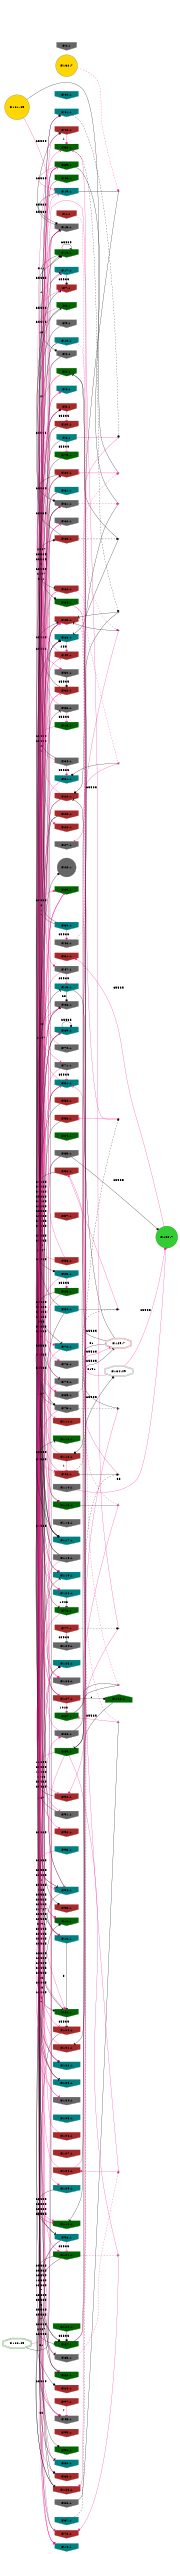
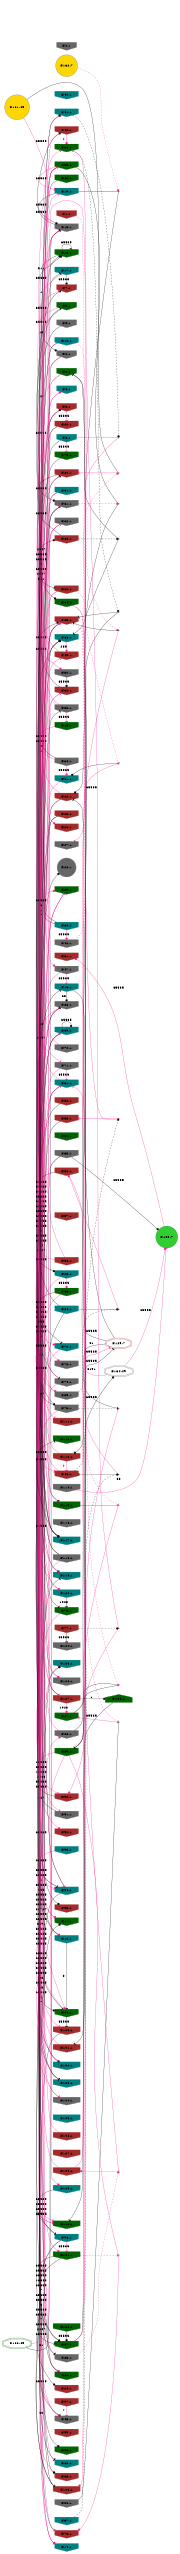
  digraph {
    rankdir=LR
    node [shape=invhouse style=filled color=brown]
    rankInputs [shape=circle style=invisible color=""]
    n2 [color=gray40 label="#0:1"]
    n3 [label="#1:1"]
    n4 [color=gray40 label="#2:1"]
    n5 [color=darkgreen label="#3:1"]
    n6 [color=teal label="#4:1"]
    n7 [label="#5:1"]
    n8 [color=teal label="#6:1"]
    n9 [label="#7:1"]
    n10 [color=darkgreen label="#8:1"]
    n11 [color=gray40 label="#9:1"]
    n12 [color=teal label="#10:1"]
    n13 [color=darkgreen label="#11:1"]
    n14 [color=teal label="#12:1"]
    n15 [color=teal label="#13:1"]
    n16 [color=teal label="#14:1"]
    n17 [color=gray40 label="#15:1"]
    n18 [color=darkgreen label="#16:1"]
    n19 [color=teal label="#17:1"]
    n20 [color=darkgreen label="#18:1"]
    n21 [color=teal label="#19:1"]
    n22 [label="#20:1"]
    n23 [color=teal label="#21:1"]
    n24 [label="#22:1"]
    n25 [label="#23:1"]
    n26 [label="#24:1"]
    n27 [color=teal label="#25:1"]
    n28 [label="#26:1"]
    n29 [color=gray40 label="#27:1"]
    n30 [color=gray40 label="#28:1" shape=circle]
    n31 [color=darkgreen label="#29:1"]
    n32 [color=teal label="#30:1"]
    n33 [label="#31:1"]
    n34 [label="#32:1"]
    n35 [color=gray40 label="#33:1"]
    n36 [color=gray40 label="#34:1"]
    n37 [label="#35:1"]
    n38 [color=gray40 label="#36:1"]
    n39 [color=teal label="#37:1"]
    n40 [color=darkgreen label="#38:1"]
    n41 [color=darkgreen label="#39:1"]
    n42 [color=teal label="#40:1"]
    n43 [color=teal label="#41:1"]
    n44 [label="#42:1"]
    n45 [color=darkgreen label="#43:1"]
    n46 [color=darkgreen label="#44:1"]
    n47 [color=gray40 label="#45:1"]
    n48 [color=gray40 label="#46:1"]
    n49 [color=gray40 label="#47:1"]
    n50 [label="#48:1"]
    n51 [label="#49:1"]
    n52 [color=gray40 label="#50:1"]
    n53 [color=teal label="#51:1"]
    n54 [label="#52:1"]
    n55 [label="#53:1"]
    n56 [color=darkgreen label="#54:1"]
    n57 [color=gray40 label="#55:1"]
    n58 [label="#56:1"]
    n59 [label="#57:1"]
    n60 [label="#58:1"]
    n61 [color=gray40 label="#59:1"]
    n62 [color=teal label="#60:1"]
    n63 [color=gray40 label="#61:1"]
    n64 [color=gray40 label="#62:1"]
    n65 [label="#63:1"]
    n66 [color=darkgreen label="#64:1"]
    n67 [label="#65:1"]
    n68 [color=teal label="#66:1"]
    n69 [color=darkgreen label="#67:1"]
    n70 [color=gray40 label="#68:1"]
    n71 [color=teal label="#69:1"]
    n72 [color=gray40 label="#70:1"]
    n73 [color=gray40 label="#71:1"]
    n74 [color=teal label="#72:1"]
    n75 [color=gray40 label="#73:1"]
    n76 [color=gray40 label="#74:1"]
    n77 [color=gray40 label="#75:1"]
    n78 [color=darkgreen label="#76:1"]
    n79 [label="#77:1"]
    n80 [label="#78:1"]
    n81 [color=darkgreen label="#79:1"]
    n82 [label="#80:1"]
    n83 [color=teal label="#81:1"]
    n84 [label="#82:1"]
    n85 [color=darkgreen label="#83:1"]
    n86 [color=teal label="#84:1"]
    n87 [color=gray40 label="#85:1"]
    n88 [color=darkgreen label="#86:1"]
    n89 [color=darkgreen label="#87:1"]
    n90 [color=gray40 label="#88:1"]
    n91 [color=darkgreen label="#89:1"]
    n92 [label="#90:1"]
    n93 [color=gray40 label="#91:1"]
    n94 [label="#92:1"]
    n95 [color=teal label="#93:1"]
    n96 [color=teal label="#94:1"]
    n97 [label="#95:1"]
    n98 [color=teal label="#96:1"]
    n99 [label="#97:1"]
    n100 [color=darkgreen label="#98:1"]
    n101 [label="#99:1"]
    n102 [label="#100:1"]
    n103 [label="#101:1"]
    n104 [color=teal label="#102:1"]
    n105 [color=teal label="#103:1"]
    n106 [color=gray40 label="#104:1"]
    n107 [color=teal label="#105:1"]
    n108 [label="#106:1"]
    n109 [label="#107:1"]
    n110 [label="#108:1"]
    n111 [color=teal label="#109:1"]
    n112 [color=darkgreen label="#110:1"]
    n113 [label="#111:1"]
    n114 [color=darkgreen label="#112:1"]
    n115 [label="#113:1"]
    n116 [color=gray40 label="#114:1"]
    n117 [color=darkgreen label="#115:1"]
    n118 [color=gray40 label="#116:1"]
    n119 [color=teal label="#117:1"]
    n120 [color=gray40 label="#118:1"]
    n121 [color=teal label="#119:1"]
    n122 [color=teal label="#120:1"]
    n123 [color=darkgreen label="#121:1"]
    n124 [color=darkgreen label="#122:1"]
    n125 [label="#123:1"]
    n126 [color=gray40 label="#124:1"]
    n127 [color=teal label="#125:1"]
    n128 [color=gray40 label="#126:1"]
    n129 [label="#127:1"]
    rankOutputs [shape=circle style=invisible color=""]
    n131 [color=darkgreen label="#128:1" shape=house]
    136 [color=darkgreen shape=point style=""]
    138 [color=gray40 shape=point style=""]
    141 [color=teal shape=point style=""]
    145 [color=darkgreen shape=point style=""]
    143 [shape=point style=""]
    146 [color=darkgreen shape=point style=""]
    149 [color=teal shape=point style=""]
    152 [color=gray40 shape=point style=""]
    153 [color=gray40 shape=point style=""]
    140 [shape=point style=""]
    147 [shape=point style=""]
    n143 [color=darkgreen fillcolor=limegreen label="#133:7" shape=circle]
    144 [shape=point style=""]
    137 [shape=point style=""]
    151 [color=gray40 shape=point style=""]
    139 [color=gray40 shape=point style=""]
    n148 [label="#129:7" shape=doubleoctagon style=""]
    148 [shape=point style=""]
    142 [color=darkgreen shape=point style=""]
    n151 [color=gray40 label="#134:49" shape=doubleoctagon style=""]
    150 [color=darkgreen shape=point style=""]
    n153 [color=darkgreen label="#130:49" shape=doubleoctagon style=""]
    n154 [color=gray40 fillcolor=gold label="#131:49" shape=circle]
    n155 [color=gray40 fillcolor=gold label="#132:7" shape=circle]
    subgraph sub_1 {
      rank=same
      rankInputs
      n2
      n3
      n4
      n5
      n6
      n7
      n8
      n9
      n10
      n11
      n12
      n13
      n14
      n15
      n16
      n17
      n18
      n19
      n20
      n21
      n22
      n23
      n24
      n25
      n26
      n27
      n28
      n29
      n30
      n31
      n32
      n33
      n34
      n35
      n36
      n37
      n38
      n39
      n40
      n41
      n42
      n43
      n44
      n45
      n46
      n47
      n48
      n49
      n50
      n51
      n52
      n53
      n54
      n55
      n56
      n57
      n58
      n59
      n60
      n61
      n62
      n63
      n64
      n65
      n66
      n67
      n68
      n69
      n70
      n71
      n72
      n73
      n74
      n75
      n76
      n77
      n78
      n79
      n80
      n81
      n82
      n83
      n84
      n85
      n86
      n87
      n88
      n89
      n90
      n91
      n92
      n93
      n94
      n95
      n96
      n97
      n98
      n99
      n100
      n101
      n102
      n103
      n104
      n105
      n106
      n107
      n108
      n109
      n110
      n111
      n112
      n113
      n114
      n115
      n116
      n117
      n118
      n119
      n120
      n121
      n122
      n123
      n124
      n125
      n126
      n127
      n128
      n129
    }
    subgraph sub_2 {
      rank=same
      rankOutputs
      n131
    }
    rankInputs -> n2 [style=invis]
    rankInputs -> rankOutputs [color=invis]
    n2 -> n3 [style=invis]
    n3 -> n4 [style=invis]
    n3 -> 136 [arrowhead=tee color=deeppink style=dashed]
    n4 -> n5 [style=invis]
    n4 -> n46 [arrowhead=dot color=black label=7]
    n4 -> n96 [arrowhead=tee color=deeppink label=15]
    n5 -> n6 [style=invis]
    n5 -> n37 [arrowhead=dot color=deeppink label=63]
    n5 -> n128 [arrowhead=dot color=deeppink label=65535]
    n5 -> 138 [color=black dir=none]
    n6 -> n7 [style=invis]
    n6 -> n16 [arrowhead=tee color=deeppink label=65535]
    n7 -> n8 [style=invis]
    n7 -> n22 [arrowhead=tee color=deeppink label=65535]
    n7 -> n52 [arrowhead=dot color=deeppink label=65535]
    n8 -> n9 [style=invis]
    n8 -> n47 [arrowhead=dot color=black label=65535]
    n8 -> n81 [arrowhead=tee color=deeppink label=65535]
    n8 -> 141 [color=deeppink dir=none]
    n9 -> n10 [style=invis]
    n10 -> n4 [arrowhead=dot color=black label=15]
    n10 -> n11 [style=invis]
    n10 -> n49 [arrowhead=dot color=deeppink label=65535]
    n11 -> n12 [style=invis]
    n11 -> n66 [arrowhead=dot color=black label=2047]
    n12 -> n13 [style=invis]
    n12 -> n80 [arrowhead=tee color=deeppink label=65535]
    n12 -> n100 [arrowhead=dot color=black label=65535]
    n12 -> 145 [arrowhead=dot color=deeppink style=dashed]
    n13 -> n14 [style=invis]
    n14 -> n15 [style=invis]
    n14 -> n46 [arrowhead=tee color=black label=3]
    n14 -> n121 [arrowhead=tee color=black label=65535]
    n15 -> n16 [style=invis]
    n15 -> n70 [arrowhead=dot color=black label=63]
    n15 -> 143 [color=black dir=none]
    n16 -> n17 [style=invis]
    n17 -> n18 [style=invis]
    n17 -> n44 [arrowhead=dot color=black label=65535]
    n17 -> n62 [arrowhead=tee color=deeppink label=65535]
    n17 -> n75 [arrowhead=dot color=deeppink label=14]
    n18 -> n18 [arrowhead=tee color=black label=65535]
    n18 -> n19 [style=invis]
    n18 -> n117 [arrowhead=dot color=black label=511]
    n19 -> n9 [arrowhead=dot color=black label=65535]
    n19 -> n20 [style=invis]
    n20 -> n21 [style=invis]
    n20 -> n28 [arrowhead=dot color=deeppink label=65535]
    n21 -> n17 [arrowhead=dot color=black label=65535]
    n21 -> n22 [style=invis]
    n21 -> 146 [color=black dir=none]
    n22 -> n23 [style=invis]
    n22 -> n87 [arrowhead=tee color=deeppink label=7]
    n22 -> n119 [arrowhead=dot color=black label=65535]
    n23 -> n24 [style=invis]
    n23 -> n47 [arrowhead=tee color=deeppink label=2047]
    n24 -> n7 [arrowhead=tee color=deeppink label=65535]
    n24 -> n25 [style=invis]
    n24 -> n46 [arrowhead=tee color=black label=63]
    n24 -> n112 [arrowhead=tee color=deeppink label=65535]
    n25 -> n26 [style=invis]
    n25 -> n76 [arrowhead=tee color=black label=65535]
    n25 -> n97 [arrowhead=dot color=black label=16383]
    n26 -> n27 [style=invis]
    n27 -> n28 [style=invis]
    n27 -> n85 [arrowhead=dot color=deeppink label=65535]
    n27 -> n113 [arrowhead=tee color=deeppink label=65535]
    n28 -> n29 [style=invis]
    n29 -> n30 [style=invis]
    n30 -> n31 [style=invis]
    n31 -> n32 [style=invis]
    n31 -> n106 [arrowhead=tee color=deeppink label=65535]
    n31 -> n112 [arrowhead=tee color=deeppink label=65535]
    n32 -> n18 [arrowhead=dot color=black label=7]
    n32 -> n33 [style=invis]
    n32 -> n48 [arrowhead=dot color=deeppink label=65535]
    n32 -> n68 [arrowhead=tee color=black label=1]
    n33 -> n34 [style=invis]
    n34 -> n16 [arrowhead=tee color=deeppink label=3]
    n34 -> n35 [style=invis]
    n34 -> n67 [arrowhead=dot color=black label=65535]
    n35 -> n20 [arrowhead=tee color=deeppink label=65535]
    n35 -> n36 [style=invis]
    n35 -> n43 [arrowhead=tee color=deeppink label=3]
    n36 -> n23 [arrowhead=dot color=deeppink label=65535]
    n36 -> n37 [style=invis]
    n36 -> n63 [arrowhead=dot color=deeppink label=1]
    n36 -> n68 [arrowhead=dot color=black label=15]
    n37 -> n38 [style=invis]
    n38 -> n39 [style=invis]
    n38 -> 136 [color=black dir=none]
    n39 -> n40 [style=invis]
    n39 -> 149 [arrowhead=dot color=black style=dashed]
    n40 -> n41 [style=invis]
    n40 -> 152 [arrowhead=dot color=black style=dashed]
    n41 -> n21 [arrowhead=tee color=deeppink label=65535]
    n41 -> n42 [style=invis]
    n41 -> n88 [arrowhead=tee color=black label=65535]
    n41 -> n122 [arrowhead=tee color=deeppink label=65535]
    n41 -> n129 [arrowhead=tee color=deeppink label=65535]
    n41 -> 153 [color=black dir=none]
    n42 -> n43 [style=invis]
    n43 -> n44 [style=invis]
    n43 -> 141 [arrowhead=dot color=black style=dashed]
    n44 -> n40 [arrowhead=dot color=deeppink label=1]
    n44 -> n45 [style=invis]
    n44 -> n88 [arrowhead=dot color=deeppink label=65535]
    n45 -> n46 [style=invis]
    n45 -> n77 [arrowhead=dot color=black label=65535]
    n46 -> n47 [style=invis]
    n46 -> n67 [arrowhead=tee color=deeppink label=65535]
    n46 -> n102 [arrowhead=tee color=black label=65535]
    n47 -> n48 [style=invis]
    n48 -> n49 [style=invis]
    n48 -> 140 [arrowhead=dot color=deeppink style=dashed]
    n49 -> n15 [arrowhead=tee color=deeppink label=65535]
    n49 -> n50 [style=invis]
-   n49 -> n128 [arrowhead=dot color=deeppink label=65535]
+   n49 -> n128 [arrowhead=dot color=deeppink label=31]
    n50 -> n17 [arrowhead=dot color=deeppink label=65535]
    n50 -> n51 [style=invis]
    n50 -> 147 [arrowhead=dot color=black style=dashed]
    n51 -> n52 [style=invis]
    n51 -> n82 [arrowhead=dot color=deeppink label=65535]
    n52 -> n34 [arrowhead=dot color=black label=65535]
    n52 -> n53 [style=invis]
    n53 -> n54 [style=invis]
    n53 -> n69 [arrowhead=dot color=black label=65535]
    n53 -> n70 [arrowhead=dot color=deeppink label=63]
    n53 -> n96 [arrowhead=tee color=deeppink label=1]
    n54 -> n27 [arrowhead=dot color=black label=65535]
    n54 -> n55 [style=invis]
    n55 -> n56 [style=invis]
    n55 -> n105 [arrowhead=tee color=black label=32767]
    n56 -> n57 [style=invis]
    n57 -> n58 [style=invis]
    n57 -> n105 [arrowhead=tee color=black label=1]
    n57 -> n122 [arrowhead=dot color=deeppink label=65535]
    n57 -> n143 [arrowhead=dot color=black label=65535]
    n58 -> n59 [style=invis]
    n58 -> n121 [arrowhead=dot color=black label=65535]
    n58 -> 144 [color=deeppink dir=none]
    n59 -> n60 [style=invis]
    n60 -> n19 [arrowhead=tee color=deeppink label=1]
    n60 -> n61 [style=invis]
    n60 -> n67 [arrowhead=dot color=deeppink label=2047]
    n61 -> n41 [arrowhead=tee color=deeppink label=65535]
    n61 -> n62 [style=invis]
    n61 -> 137 [arrowhead=dot color=black style=dashed]
    n62 -> n63 [style=invis]
    n63 -> n64 [style=invis]
    n63 -> n69 [arrowhead=tee color=black label=65535]
    n63 -> n104 [arrowhead=dot color=black label=15]
    n63 -> 153 [arrowhead=dot color=deeppink style=dashed]
    n64 -> n65 [style=invis]
    n64 -> n73 [arrowhead=tee color=deeppink label=2047]
    n64 -> n74 [arrowhead=dot color=deeppink label=1]
    n65 -> n9 [arrowhead=dot color=black label=65535]
    n65 -> n66 [style=invis]
    n65 -> 138 [arrowhead=dot color=black style=dashed]
    n66 -> n67 [style=invis]
    n66 -> 149 [color=deeppink dir=none]
    n66 -> 151 [arrowhead=tee color=deeppink style=dashed]
    n67 -> n68 [style=invis]
    n67 -> n119 [arrowhead=dot color=black label=1]
    n67 -> 139 [arrowhead=tee color=deeppink style=dashed]
    n68 -> n51 [arrowhead=dot color=deeppink label=255]
    n68 -> n69 [style=invis]
    n69 -> n70 [style=invis]
    n69 -> n148 [arrowhead=tee color=black label=65535]
    n69 -> 148 [color=deeppink dir=none]
    n70 -> n71 [style=invis]
    n70 -> n121 [arrowhead=tee color=deeppink label=65535]
    n70 -> n123 [arrowhead=dot color=deeppink label=65535]
    n71 -> n37 [arrowhead=dot color=black label=65535]
    n71 -> n71 [arrowhead=dot color=black label=65535]
    n71 -> n72 [style=invis]
    n71 -> n96 [arrowhead=tee color=black label=65535]
    n72 -> n34 [arrowhead=tee color=deeppink label=3]
    n72 -> n73 [style=invis]
    n73 -> n53 [arrowhead=tee color=deeppink label=65535]
    n73 -> n74 [style=invis]
    n73 -> n102 [arrowhead=tee color=deeppink label=65535]
    n74 -> n75 [style=invis]
    n74 -> n92 [arrowhead=tee color=deeppink label=1023]
    n75 -> n76 [style=invis]
    n76 -> n46 [arrowhead=dot color=deeppink label=8191]
    n76 -> n67 [arrowhead=dot color=deeppink label=65535]
    n76 -> n77 [style=invis]
    n77 -> n50 [arrowhead=tee color=deeppink label=65535]
    n77 -> n78 [style=invis]
    n77 -> n82 [arrowhead=tee color=black label=127]
    n77 -> 143 [arrowhead=tee color=black style=dashed]
    n78 -> n79 [style=invis]
    n78 -> n94 [arrowhead=dot color=deeppink label=65535]
    n79 -> n80 [style=invis]
    n79 -> n126 [arrowhead=tee color=black label=65535]
    n79 -> 148 [arrowhead=dot color=black style=dashed]
    n80 -> n35 [arrowhead=tee color=black label=65535]
    n80 -> n81 [style=invis]
    n81 -> n82 [style=invis]
    n81 -> n84 [arrowhead=tee color=black label=511]
    n82 -> n63 [arrowhead=dot color=black label=65535]
    n82 -> n83 [style=invis]
    n83 -> n78 [arrowhead=tee color=black label=65535]
    n83 -> n84 [style=invis]
    n83 -> n106 [arrowhead=tee color=deeppink label=255]
    n84 -> n13 [arrowhead=dot color=deeppink label=65535]
    n84 -> n85 [style=invis]
    n84 -> n117 [arrowhead=tee color=deeppink label=65535]
    n84 -> 142 [arrowhead=tee color=deeppink style=dashed]
    n85 -> n61 [arrowhead=dot color=deeppink label=65535]
    n85 -> n74 [arrowhead=tee color=black label=65535]
    n85 -> n86 [style=invis]
    n86 -> n14 [arrowhead=tee color=black label=65535]
    n86 -> n30 [arrowhead=dot color=black label=65535]
    n86 -> n87 [style=invis]
    n86 -> 147 [color=black dir=none]
    n87 -> n88 [style=invis]
    n87 -> 144 [arrowhead=dot color=deeppink style=dashed]
    n88 -> n43 [arrowhead=dot color=black label=65535]
    n88 -> n89 [style=invis]
    n89 -> n90 [style=invis]
    n89 -> 151 [color=black dir=none]
    n89 -> n148 [arrowhead=tee color=deeppink label=65535]
    n90 -> n31 [arrowhead=dot color=deeppink label=65535]
    n90 -> n91 [style=invis]
    n90 -> 152 [color=black dir=none]
    n91 -> n92 [style=invis]
    n91 -> n93 [arrowhead=tee color=deeppink label=16383]
    n91 -> n111 [arrowhead=dot color=deeppink label=65535]
    n91 -> 142 [color=deeppink dir=none]
    n91 -> n151 [arrowhead=dot color=black label=65535]
    n91 -> 150 [color=deeppink dir=none]
    n92 -> n68 [arrowhead=dot color=black label=65535]
    n92 -> n93 [style=invis]
    n93 -> n19 [arrowhead=tee color=black label=127]
    n93 -> n94 [style=invis]
    n94 -> n95 [style=invis]
    n95 -> n13 [arrowhead=tee color=deeppink label=65535]
    n95 -> n96 [style=invis]
    n96 -> n65 [arrowhead=dot color=black label=2047]
    n96 -> n69 [arrowhead=tee color=black label=7]
    n96 -> n71 [arrowhead=dot color=deeppink label=65535]
    n96 -> n97 [style=invis]
    n97 -> n98 [style=invis]
    n98 -> n13 [arrowhead=dot color=black label=65535]
    n98 -> n16 [arrowhead=dot color=deeppink label=65535]
    n98 -> n99 [style=invis]
    n98 -> n123 [arrowhead=tee color=deeppink label=65535]
    n98 -> n125 [arrowhead=tee color=black label=65535]
    n99 -> n47 [arrowhead=tee color=deeppink label=7]
    n99 -> n100 [style=invis]
    n100 -> n101 [style=invis]
    n101 -> n102 [style=invis]
    n102 -> n62 [arrowhead=tee color=black label=65535]
    n102 -> n103 [style=invis]
    n103 -> n53 [arrowhead=tee color=deeppink label=65535]
    n103 -> n104 [style=invis]
    n104 -> n64 [arrowhead=tee color=deeppink label=65535]
    n104 -> n105 [style=invis]
    n104 -> n127 [arrowhead=dot color=deeppink label=65535]
    n105 -> n90 [arrowhead=dot color=deeppink label=65535]
    n105 -> n106 [style=invis]
    n106 -> n107 [style=invis]
    n107 -> n108 [style=invis]
    n108 -> n40 [arrowhead=tee color=deeppink label=65535]
    n108 -> n109 [style=invis]
    n109 -> n110 [style=invis]
    n110 -> n6 [arrowhead=dot color=deeppink label=65535]
    n110 -> n111 [style=invis]
    n110 -> 145 [color=deeppink dir=none]
    n111 -> n98 [arrowhead=tee color=black label=65535]
    n111 -> n112 [style=invis]
    n112 -> n31 [arrowhead=tee color=deeppink label=65535]
    n112 -> n113 [style=invis]
    n113 -> n114 [style=invis]
    n114 -> n115 [style=invis]
    n115 -> n21 [arrowhead=tee color=deeppink label=65535]
    n115 -> n50 [arrowhead=tee color=deeppink label=1]
    n115 -> n116 [style=invis]
    n116 -> n117 [style=invis]
    n116 -> n143 [arrowhead=tee color=deeppink label=63]
    n117 -> n118 [style=invis]
    n117 -> 139 [color=black dir=none]
    n118 -> n119 [style=invis]
    n119 -> n9 [arrowhead=dot color=deeppink label=65535]
    n119 -> n10 [arrowhead=tee color=black label=65535]
    n119 -> n114 [arrowhead=tee color=black label=65535]
    n119 -> n120 [style=invis]
    n120 -> n7 [arrowhead=dot color=black label=255]
    n120 -> n15 [arrowhead=tee color=black label=65535]
    n120 -> n47 [arrowhead=tee color=deeppink label=65535]
    n120 -> n121 [style=invis]
    n121 -> n122 [style=invis]
    n122 -> n78 [arrowhead=tee color=black label=1023]
    n122 -> n123 [style=invis]
    n123 -> n26 [arrowhead=dot color=black label=16383]
    n123 -> n87 [arrowhead=tee color=black label=65535]
    n123 -> n124 [style=invis]
    n123 -> 150 [arrowhead=tee color=deeppink style=dashed]
    n124 -> n69 [arrowhead=dot color=black label=65535]
    n124 -> n125 [style=invis]
    n125 -> n70 [arrowhead=tee color=black label=65535]
    n125 -> n126 [style=invis]
    n125 -> n127 [arrowhead=dot color=black label=65535]
    n126 -> n127 [style=invis]
    n127 -> n128 [style=invis]
    n128 -> n129 [style=invis]
    n129 -> n18 [arrowhead=dot color=black label=65535]
    n129 -> n51 [arrowhead=tee color=deeppink label=65535]
    n129 -> n89 [arrowhead=dot color=deeppink label=1023]
    n129 -> n131 [arrowhead=dot color=black label=1]
    rankOutputs -> n131 [style=invis]
    n131 -> n103 [arrowhead=tee color=black label=65535]
    136 -> n89 [arrowhead=tee color=deeppink]
    138 -> n68 [arrowhead=tee color=black]
    141 -> n29 [arrowhead=tee color=deeppink]
    145 -> n67 [arrowhead=tee color=black]
    143 -> n125 [arrowhead=dot color=deeppink]
    146 -> n24 [arrowhead=dot color=black]
    149 -> n50 [arrowhead=tee color=black]
    152 -> n67 [arrowhead=tee color=black]
    153 -> n112 [arrowhead=tee color=black]
    140 -> n82 [arrowhead=tee color=deeppink]
    147 -> n58 [arrowhead=dot color=deeppink]
    n143 -> n33 [arrowhead=dot color=deeppink label=65535]
    144 -> n110 [arrowhead=dot color=deeppink]
    137 -> n55 [arrowhead=tee color=deeppink]
    151 -> n91 [arrowhead=tee color=black]
    139 -> n92 [arrowhead=dot color=deeppink]
    n148 -> n5 [arrowhead=tee color=black label=65535]
    n148 -> n24 [arrowhead=tee color=black label=65535]
    n148 -> n115 [arrowhead=dot color=black label=31]
    148 -> n40 [arrowhead=tee color=deeppink]
    142 -> n23 [arrowhead=dot color=black]
    n151 -> n53 [arrowhead=tee color=deeppink label=8191]
    n151 -> n143 [arrowhead=dot color=deeppink label=65535]
    150 -> n80 [arrowhead=dot color=deeppink]
    n153 -> n17 [arrowhead=tee color=black label=31]
    n153 -> 137 [color=deeppink dir=none]
    n154 -> n14 [arrowhead=tee color=deeppink label=65535]
    n154 -> 140 [color=black dir=none]
    n155 -> 146 [arrowhead=dot color=deeppink style=dashed]
  }
